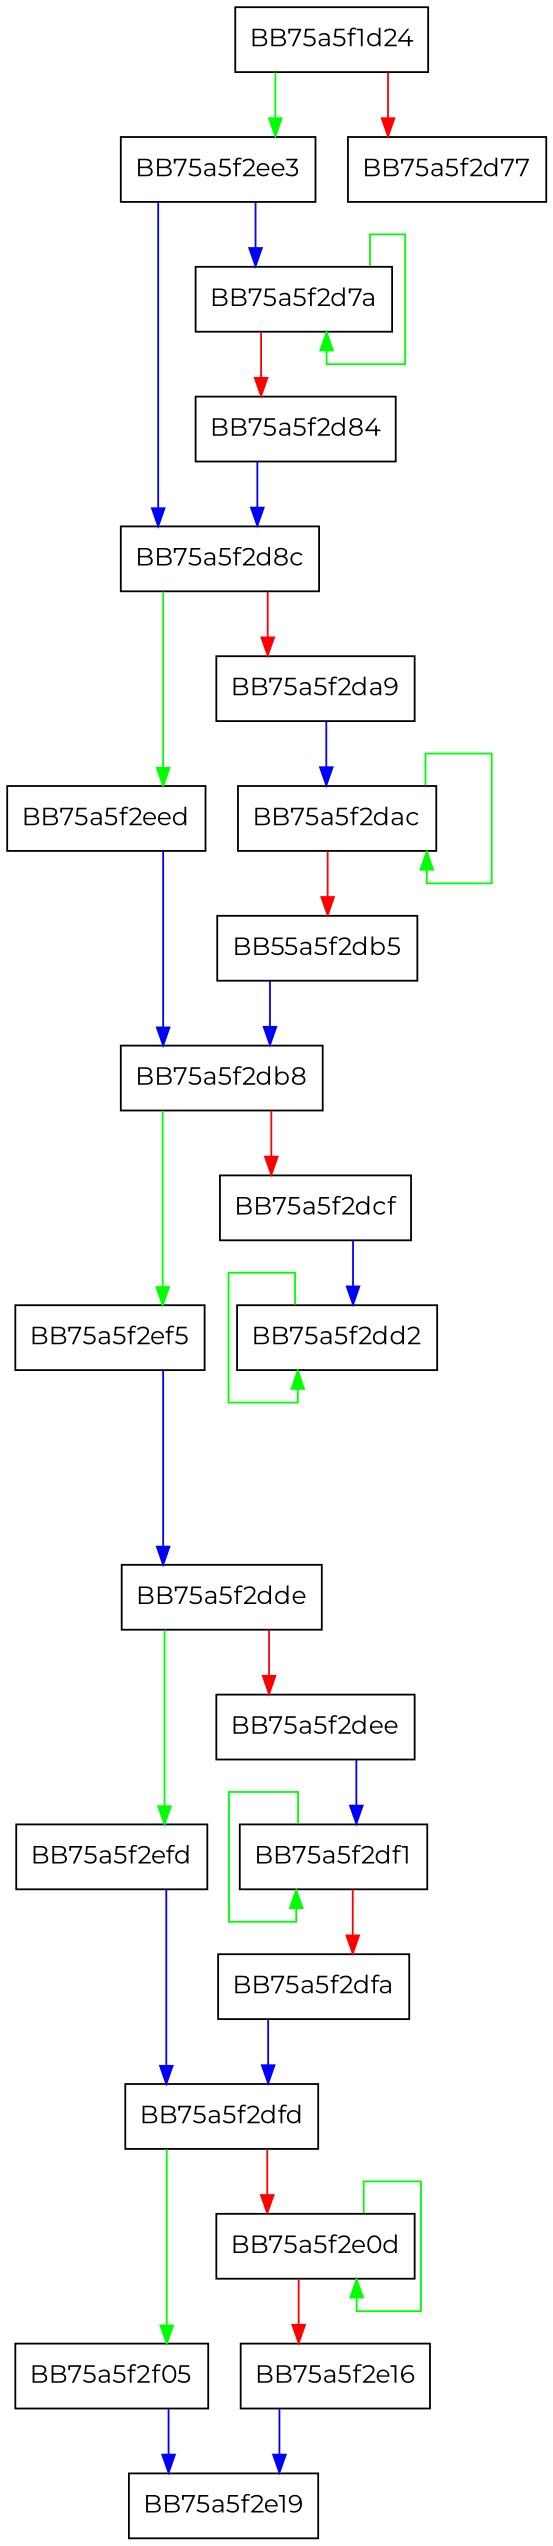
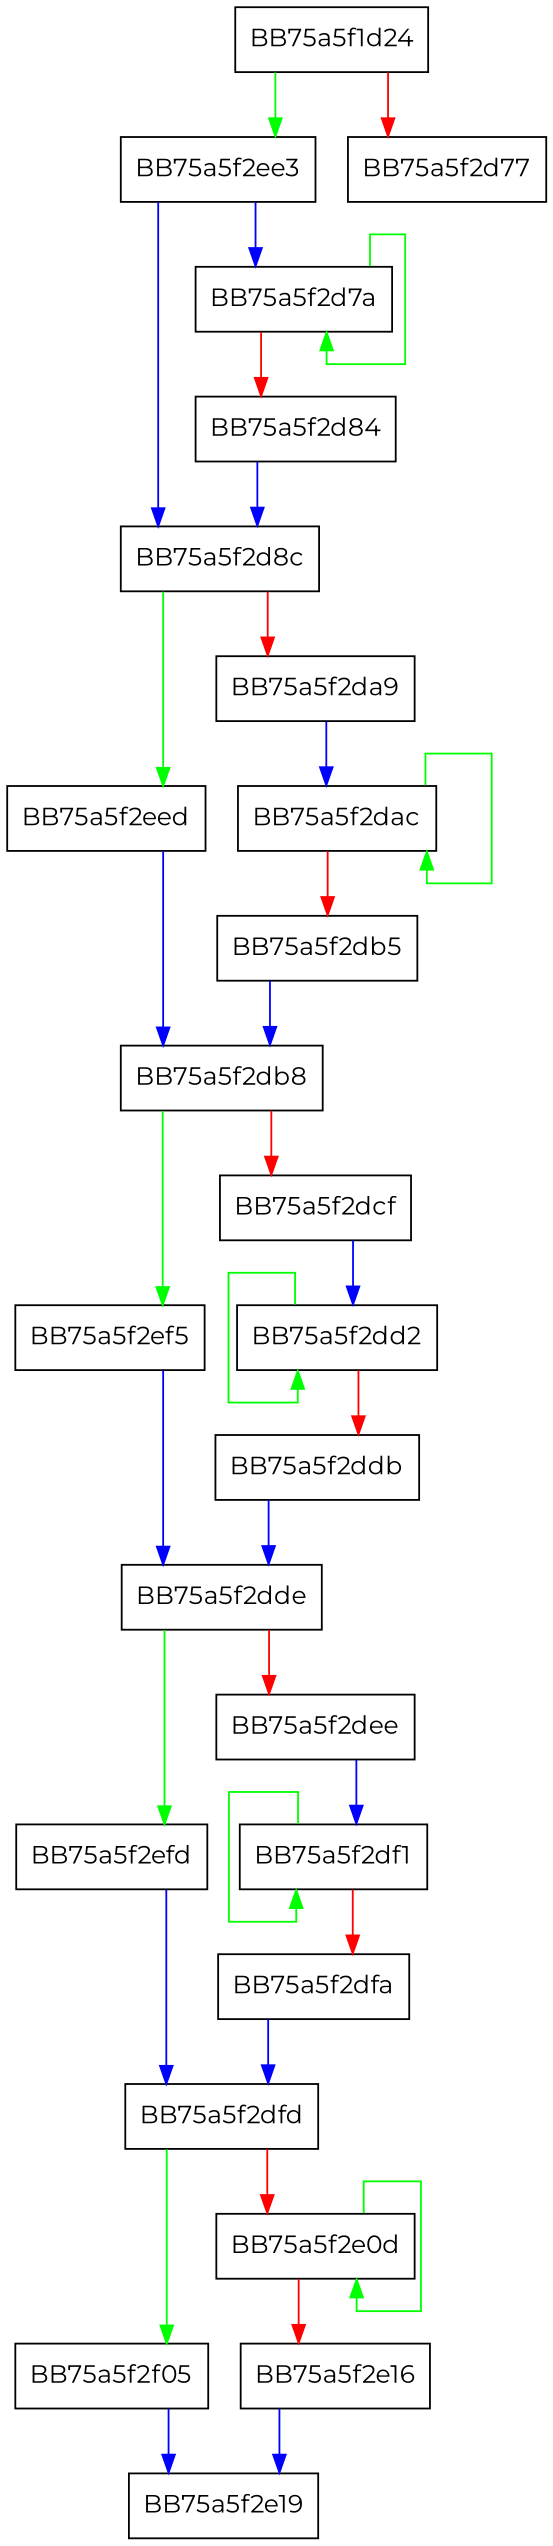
  digraph {
    fontname=Montserrat
    splines=ortho
    node [fontname=Montserrat shape=box]
    edge [color=blue fontname=Montserrat]
    n1 [label=BB75a5f1d24]
    BB75a5f2ee3
    BB75a5f2d77
    BB75a5f2d8c
    BB75a5f2d7a
    BB75a5f2eed
    BB75a5f2da9
    BB75a5f2d84
    BB75a5f2db8
    BB75a5f2dac
    BB75a5f2ef5
    BB75a5f2dcf
-   BB75a5f2db5 [label=BB55a5f2db5]
+   BB75a5f2db5
    BB75a5f2dde
    BB75a5f2dd2
    BB75a5f2efd
    BB75a5f2dee
+   BB75a5f2ddb
    BB75a5f2dfd
    BB75a5f2df1
    BB75a5f2f05
    BB75a5f2e0d
    BB75a5f2dfa
    BB75a5f2e19
    BB75a5f2e16
    n1 -> BB75a5f2ee3 [color=green]
    n1 -> BB75a5f2d77 [color=red]
    BB75a5f2ee3 -> BB75a5f2d8c
    BB75a5f2ee3 -> BB75a5f2d7a
    BB75a5f2d8c -> BB75a5f2eed [color=green]
    BB75a5f2d8c -> BB75a5f2da9 [color=red]
    BB75a5f2d7a -> BB75a5f2d7a [color=green]
    BB75a5f2d7a -> BB75a5f2d84 [color=red]
    BB75a5f2eed -> BB75a5f2db8
    BB75a5f2da9 -> BB75a5f2dac
    BB75a5f2d84 -> BB75a5f2d8c
    BB75a5f2db8 -> BB75a5f2ef5 [color=green]
    BB75a5f2db8 -> BB75a5f2dcf [color=red]
    BB75a5f2dac -> BB75a5f2dac [color=green]
    BB75a5f2dac -> BB75a5f2db5 [color=red]
    BB75a5f2ef5 -> BB75a5f2dde
    BB75a5f2dcf -> BB75a5f2dd2
    BB75a5f2db5 -> BB75a5f2db8
    BB75a5f2dde -> BB75a5f2efd [color=green]
    BB75a5f2dde -> BB75a5f2dee [color=red]
    BB75a5f2dd2 -> BB75a5f2dd2 [color=green]
+   BB75a5f2dd2 -> BB75a5f2ddb [color=red]
    BB75a5f2efd -> BB75a5f2dfd
    BB75a5f2dee -> BB75a5f2df1
+   BB75a5f2ddb -> BB75a5f2dde
    BB75a5f2dfd -> BB75a5f2f05 [color=green]
    BB75a5f2dfd -> BB75a5f2e0d [color=red]
    BB75a5f2df1 -> BB75a5f2df1 [color=green]
    BB75a5f2df1 -> BB75a5f2dfa [color=red]
    BB75a5f2f05 -> BB75a5f2e19
    BB75a5f2e0d -> BB75a5f2e0d [color=green]
    BB75a5f2e0d -> BB75a5f2e16 [color=red]
    BB75a5f2dfa -> BB75a5f2dfd
    BB75a5f2e16 -> BB75a5f2e19
  }
